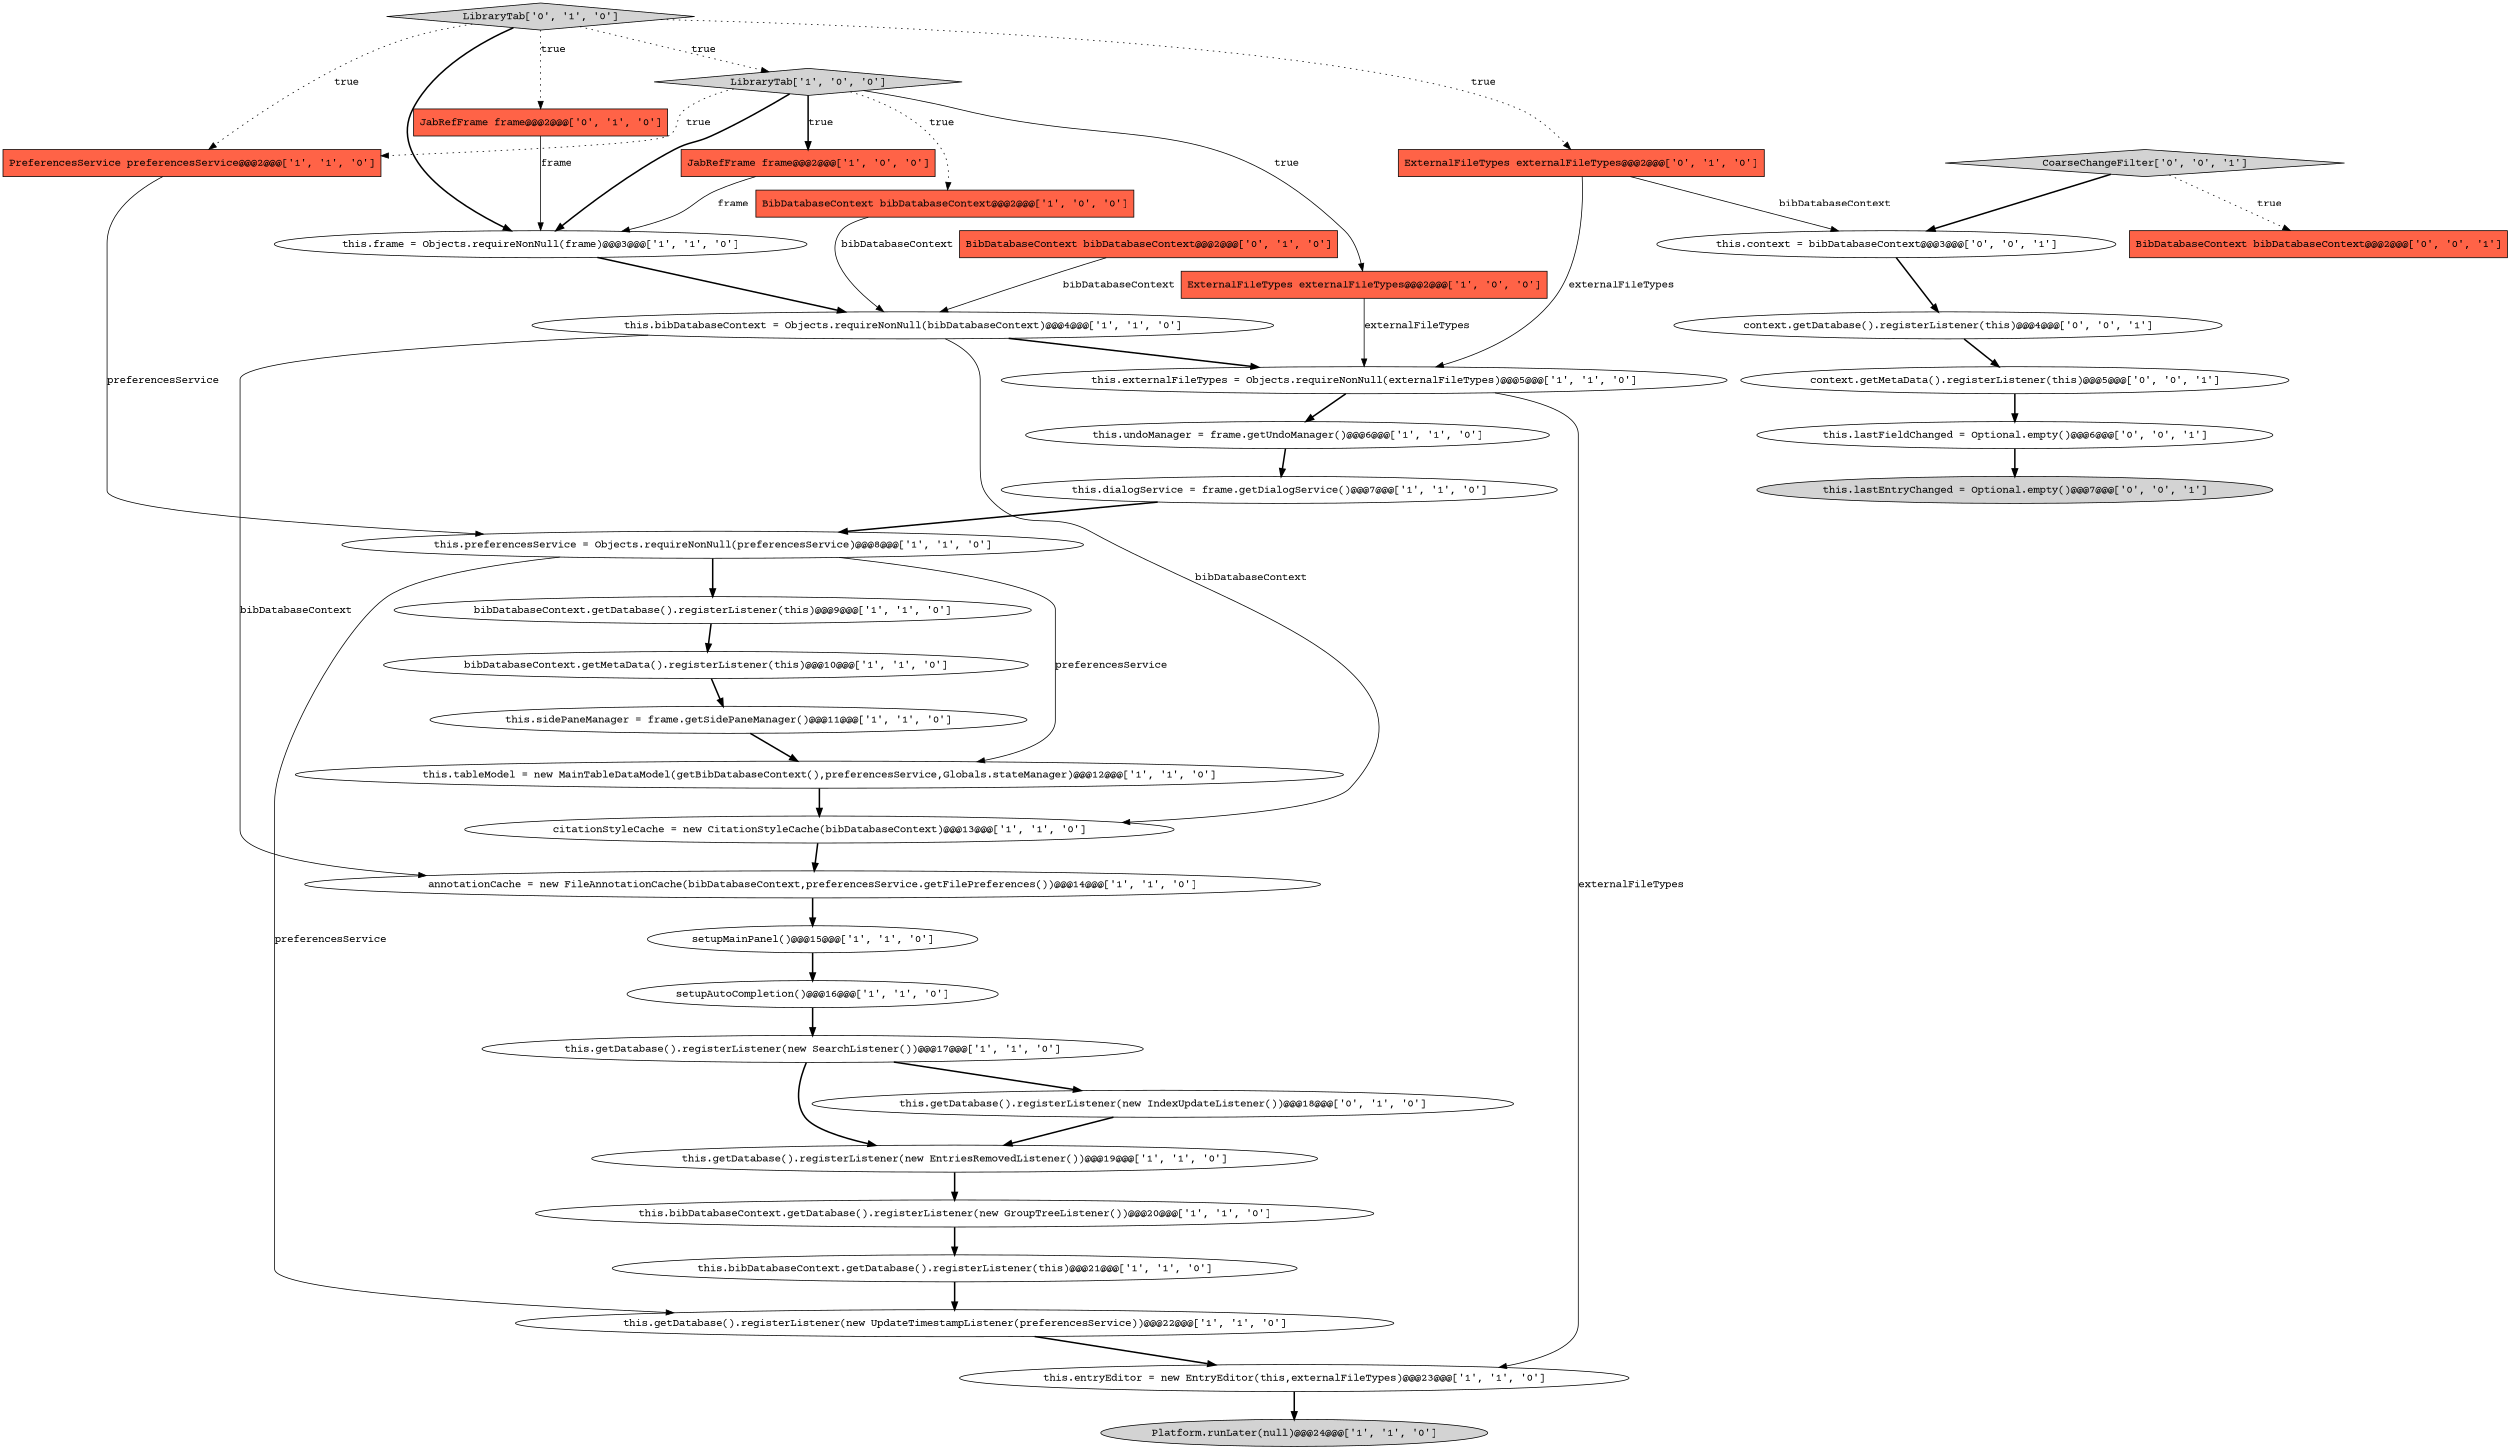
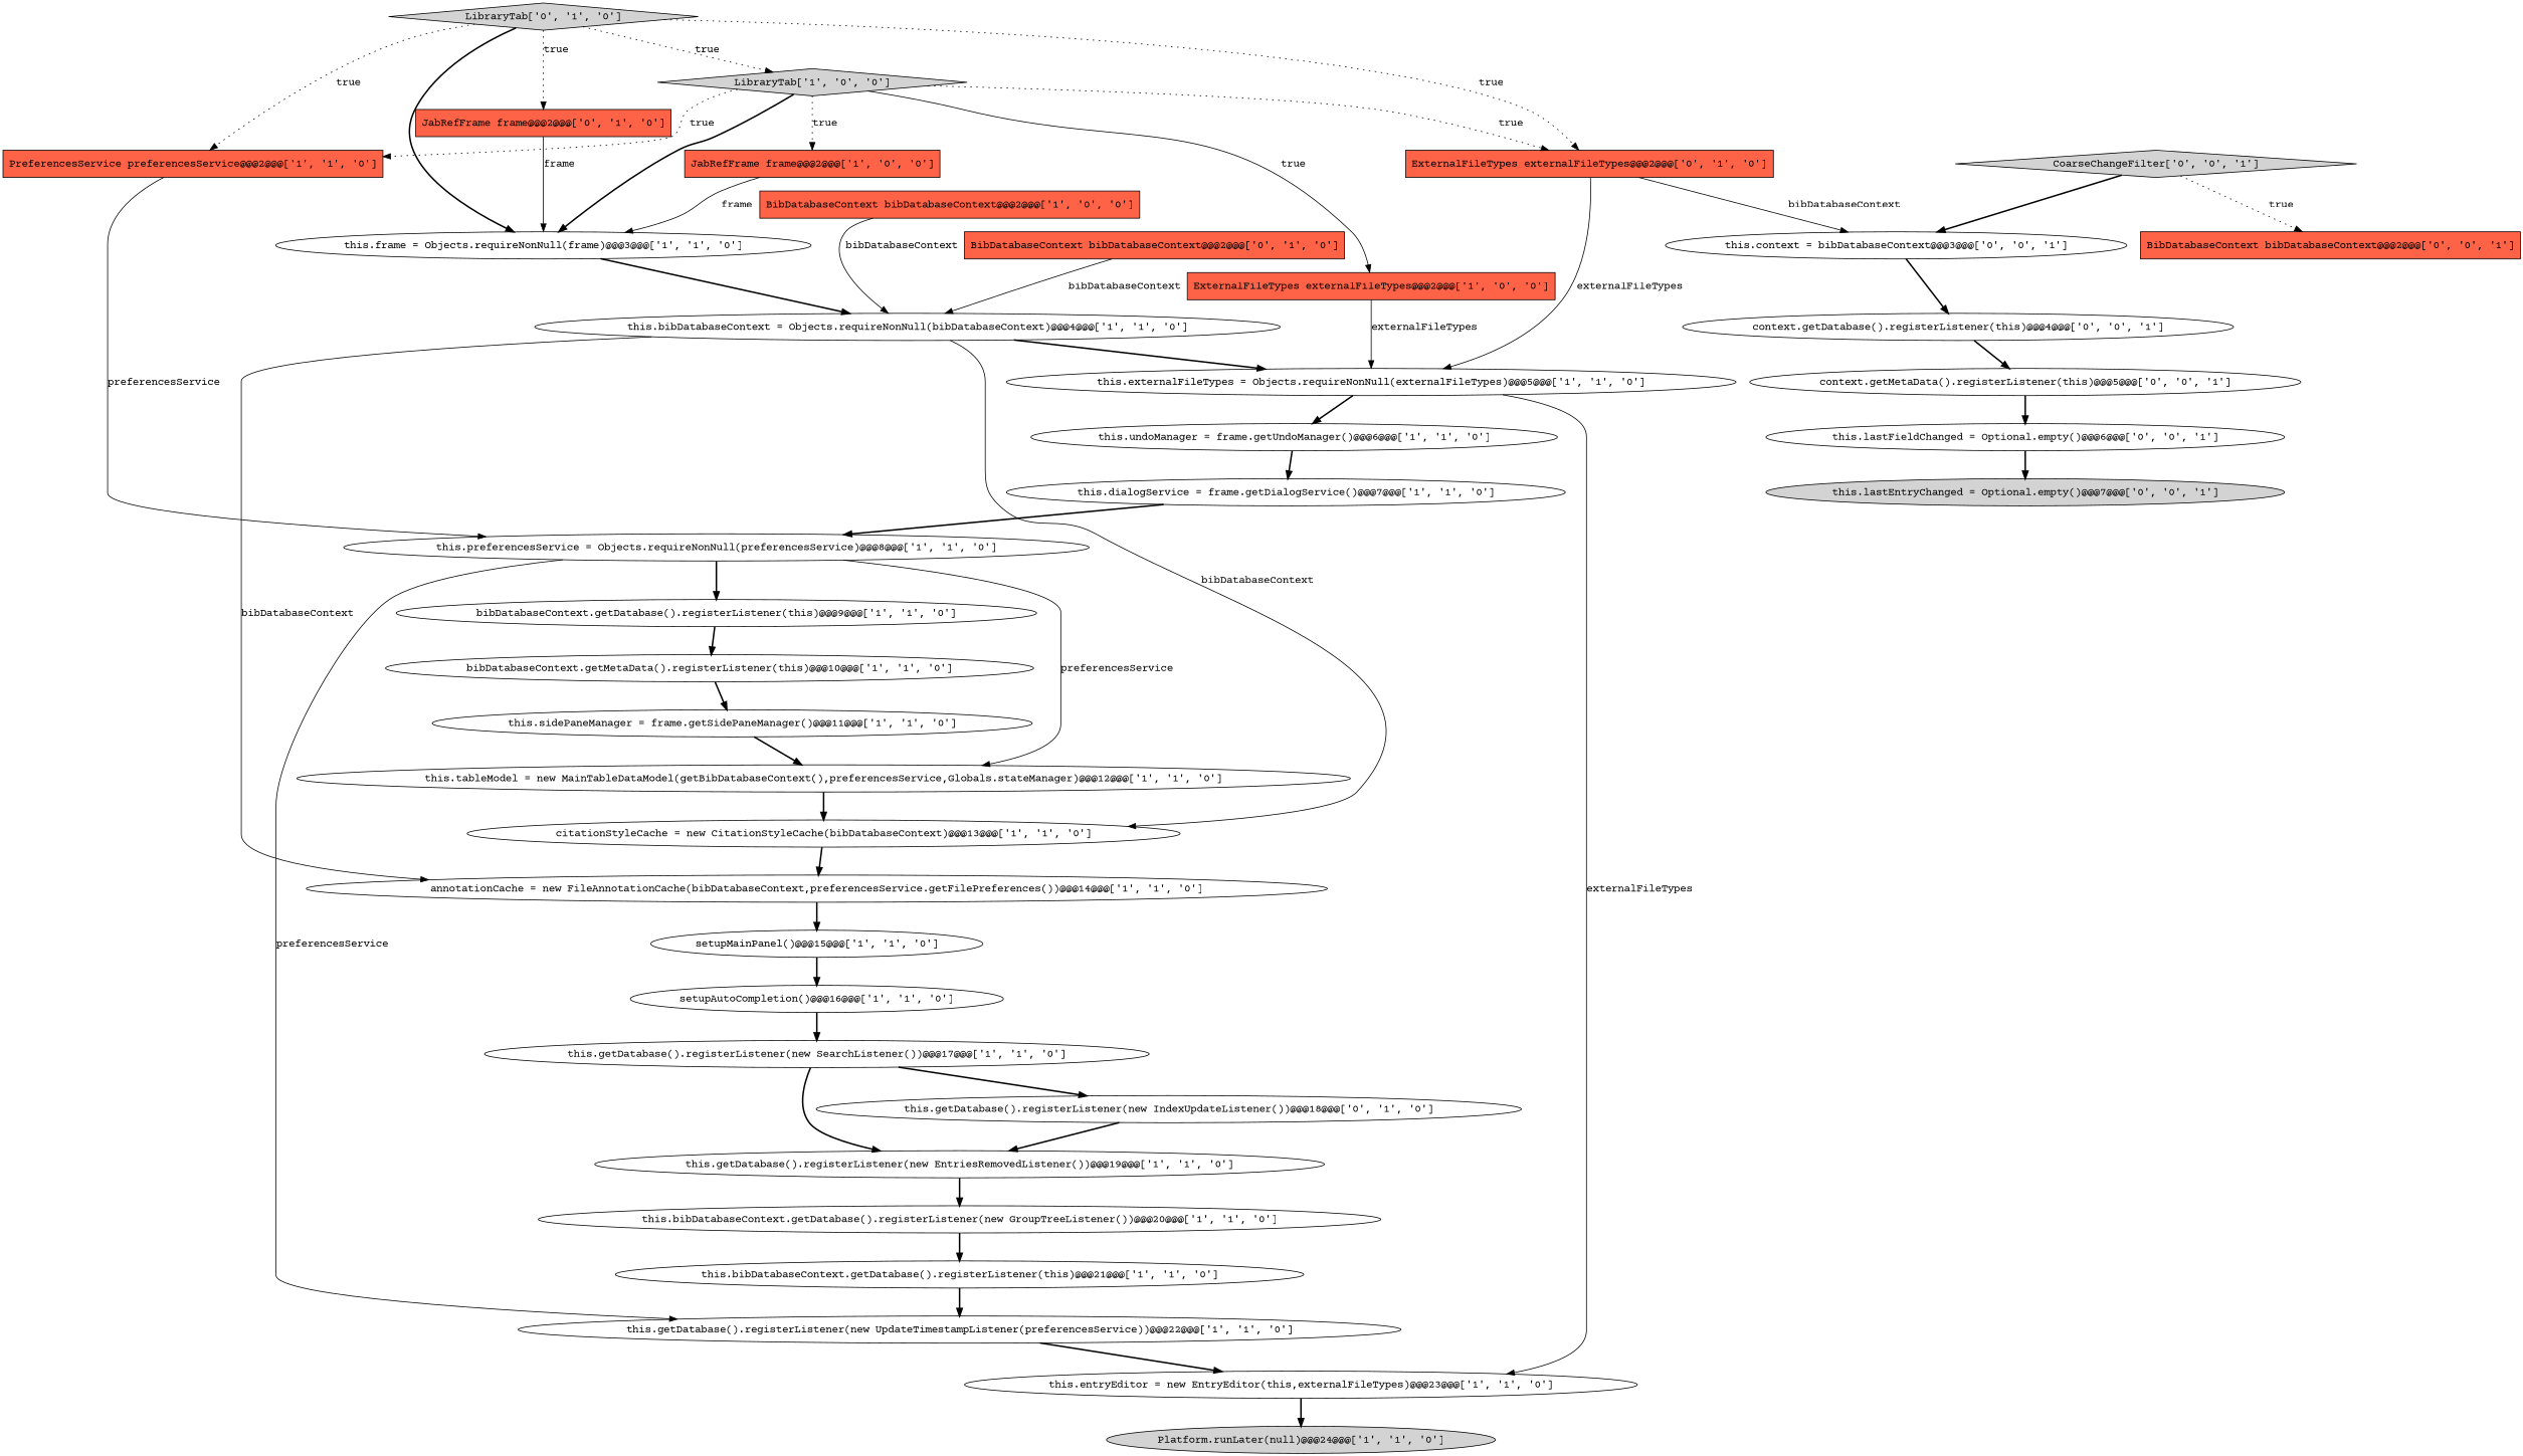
  digraph {
    fontname="Courier Prime"
    node [fillcolor=white fontname="Courier Prime" shape=ellipse style=filled]
    edge [fontname="Courier Prime" style=bold]
    n1 [label="bibDatabaseContext.getDatabase().registerListener(this)@@@9@@@['1', '1', '0']"]
    n2 [label="bibDatabaseContext.getMetaData().registerListener(this)@@@10@@@['1', '1', '0']"]
    n3 [label="this.sidePaneManager = frame.getSidePaneManager()@@@11@@@['1', '1', '0']"]
    n4 [fillcolor=lightgray label="CoarseChangeFilter['0', '0', '1']" shape=diamond]
    n5 [label="this.context = bibDatabaseContext@@@3@@@['0', '0', '1']"]
    n6 [fillcolor=tomato label="BibDatabaseContext bibDatabaseContext@@@2@@@['0', '0', '1']" shape=box]
    n7 [label="context.getDatabase().registerListener(this)@@@4@@@['0', '0', '1']"]
    n8 [label="context.getMetaData().registerListener(this)@@@5@@@['0', '0', '1']"]
    n9 [label="this.lastFieldChanged = Optional.empty()@@@6@@@['0', '0', '1']"]
    n10 [fillcolor=lightgray label="this.lastEntryChanged = Optional.empty()@@@7@@@['0', '0', '1']"]
    n11 [label="this.dialogService = frame.getDialogService()@@@7@@@['1', '1', '0']"]
    n12 [label="this.preferencesService = Objects.requireNonNull(preferencesService)@@@8@@@['1', '1', '0']"]
    n13 [label="this.getDatabase().registerListener(new UpdateTimestampListener(preferencesService))@@@22@@@['1', '1', '0']"]
    n14 [label="this.tableModel = new MainTableDataModel(getBibDatabaseContext(),preferencesService,Globals.stateManager)@@@12@@@['1', '1', '0']"]
    n15 [label="this.getDatabase().registerListener(new IndexUpdateListener())@@@18@@@['0', '1', '0']"]
    n16 [label="this.getDatabase().registerListener(new EntriesRemovedListener())@@@19@@@['1', '1', '0']"]
    n17 [label="this.bibDatabaseContext.getDatabase().registerListener(new GroupTreeListener())@@@20@@@['1', '1', '0']"]
    n18 [label="this.entryEditor = new EntryEditor(this,externalFileTypes)@@@23@@@['1', '1', '0']"]
    n19 [fillcolor=lightgray label="Platform.runLater(null)@@@24@@@['1', '1', '0']"]
    n20 [label="this.bibDatabaseContext.getDatabase().registerListener(this)@@@21@@@['1', '1', '0']"]
    n21 [label="this.getDatabase().registerListener(new SearchListener())@@@17@@@['1', '1', '0']"]
    n22 [fillcolor=tomato label="JabRefFrame frame@@@2@@@['1', '0', '0']" shape=box]
    n23 [label="this.frame = Objects.requireNonNull(frame)@@@3@@@['1', '1', '0']"]
    n24 [label="this.bibDatabaseContext = Objects.requireNonNull(bibDatabaseContext)@@@4@@@['1', '1', '0']"]
    n25 [label="setupAutoCompletion()@@@16@@@['1', '1', '0']"]
    n26 [fillcolor=tomato label="BibDatabaseContext bibDatabaseContext@@@2@@@['0', '1', '0']" shape=box]
    n27 [label="annotationCache = new FileAnnotationCache(bibDatabaseContext,preferencesService.getFilePreferences())@@@14@@@['1', '1', '0']"]
    n28 [label="citationStyleCache = new CitationStyleCache(bibDatabaseContext)@@@13@@@['1', '1', '0']"]
    n29 [label="this.externalFileTypes = Objects.requireNonNull(externalFileTypes)@@@5@@@['1', '1', '0']"]
    n30 [label="setupMainPanel()@@@15@@@['1', '1', '0']"]
    n31 [fillcolor=tomato label="PreferencesService preferencesService@@@2@@@['1', '1', '0']" shape=box]
    n32 [fillcolor=tomato label="ExternalFileTypes externalFileTypes@@@2@@@['0', '1', '0']" shape=box]
    n33 [label="this.undoManager = frame.getUndoManager()@@@6@@@['1', '1', '0']"]
    n34 [fillcolor=tomato label="ExternalFileTypes externalFileTypes@@@2@@@['1', '0', '0']" shape=box]
    n35 [fillcolor=lightgray label="LibraryTab['1', '0', '0']" shape=diamond]
    n36 [fillcolor=tomato label="BibDatabaseContext bibDatabaseContext@@@2@@@['1', '0', '0']" shape=box]
    n37 [fillcolor=tomato label="JabRefFrame frame@@@2@@@['0', '1', '0']" shape=box]
    n38 [fillcolor=lightgray label="LibraryTab['0', '1', '0']" shape=diamond]
    n1 -> n2
    n2 -> n3
    n3 -> n14
    n4 -> n5
    n4 -> n6 [label=true style=dotted]
    n5 -> n7
    n7 -> n8
    n8 -> n9
    n9 -> n10
    n11 -> n12
    n12 -> n1
    n12 -> n13 [label=preferencesService style=solid]
    n12 -> n14 [label=preferencesService style=solid]
    n13 -> n18
    n14 -> n28
    n15 -> n16
    n16 -> n17
    n17 -> n20
    n18 -> n19
    n20 -> n13
    n21 -> n15
    n21 -> n16
    n22 -> n23 [label=frame style=solid]
    n23 -> n24
    n24 -> n27 [label=bibDatabaseContext style=solid]
    n24 -> n28 [label=bibDatabaseContext style=solid]
    n24 -> n29
    n25 -> n21
    n26 -> n24 [label=bibDatabaseContext style=solid]
    n27 -> n30
    n28 -> n27
    n29 -> n18 [label=externalFileTypes style=solid]
    n29 -> n33
    n30 -> n25
    n31 -> n12 [label=preferencesService style=solid]
    n32 -> n5 [label=bibDatabaseContext style=solid]
    n32 -> n29 [label=externalFileTypes style=solid]
    n33 -> n11
    n34 -> n29 [label=externalFileTypes style=solid]
-   n35 -> n22 [label=true]
+   n35 -> n22 [label=true style=dotted]
    n35 -> n23
    n35 -> n31 [label=true style=dotted]
    n35 -> n34 [label=true style=solid]
-   n35 -> n36 [label=true style=dotted]
+   n35 -> n32 [label=true style=dotted]
    n36 -> n24 [label=bibDatabaseContext style=solid]
    n37 -> n23 [label=frame style=solid]
    n38 -> n23
    n38 -> n31 [label=true style=dotted]
    n38 -> n32 [label=true style=dotted]
    n38 -> n35 [label=true style=dotted]
    n38 -> n37 [label=true style=dotted]
  }
